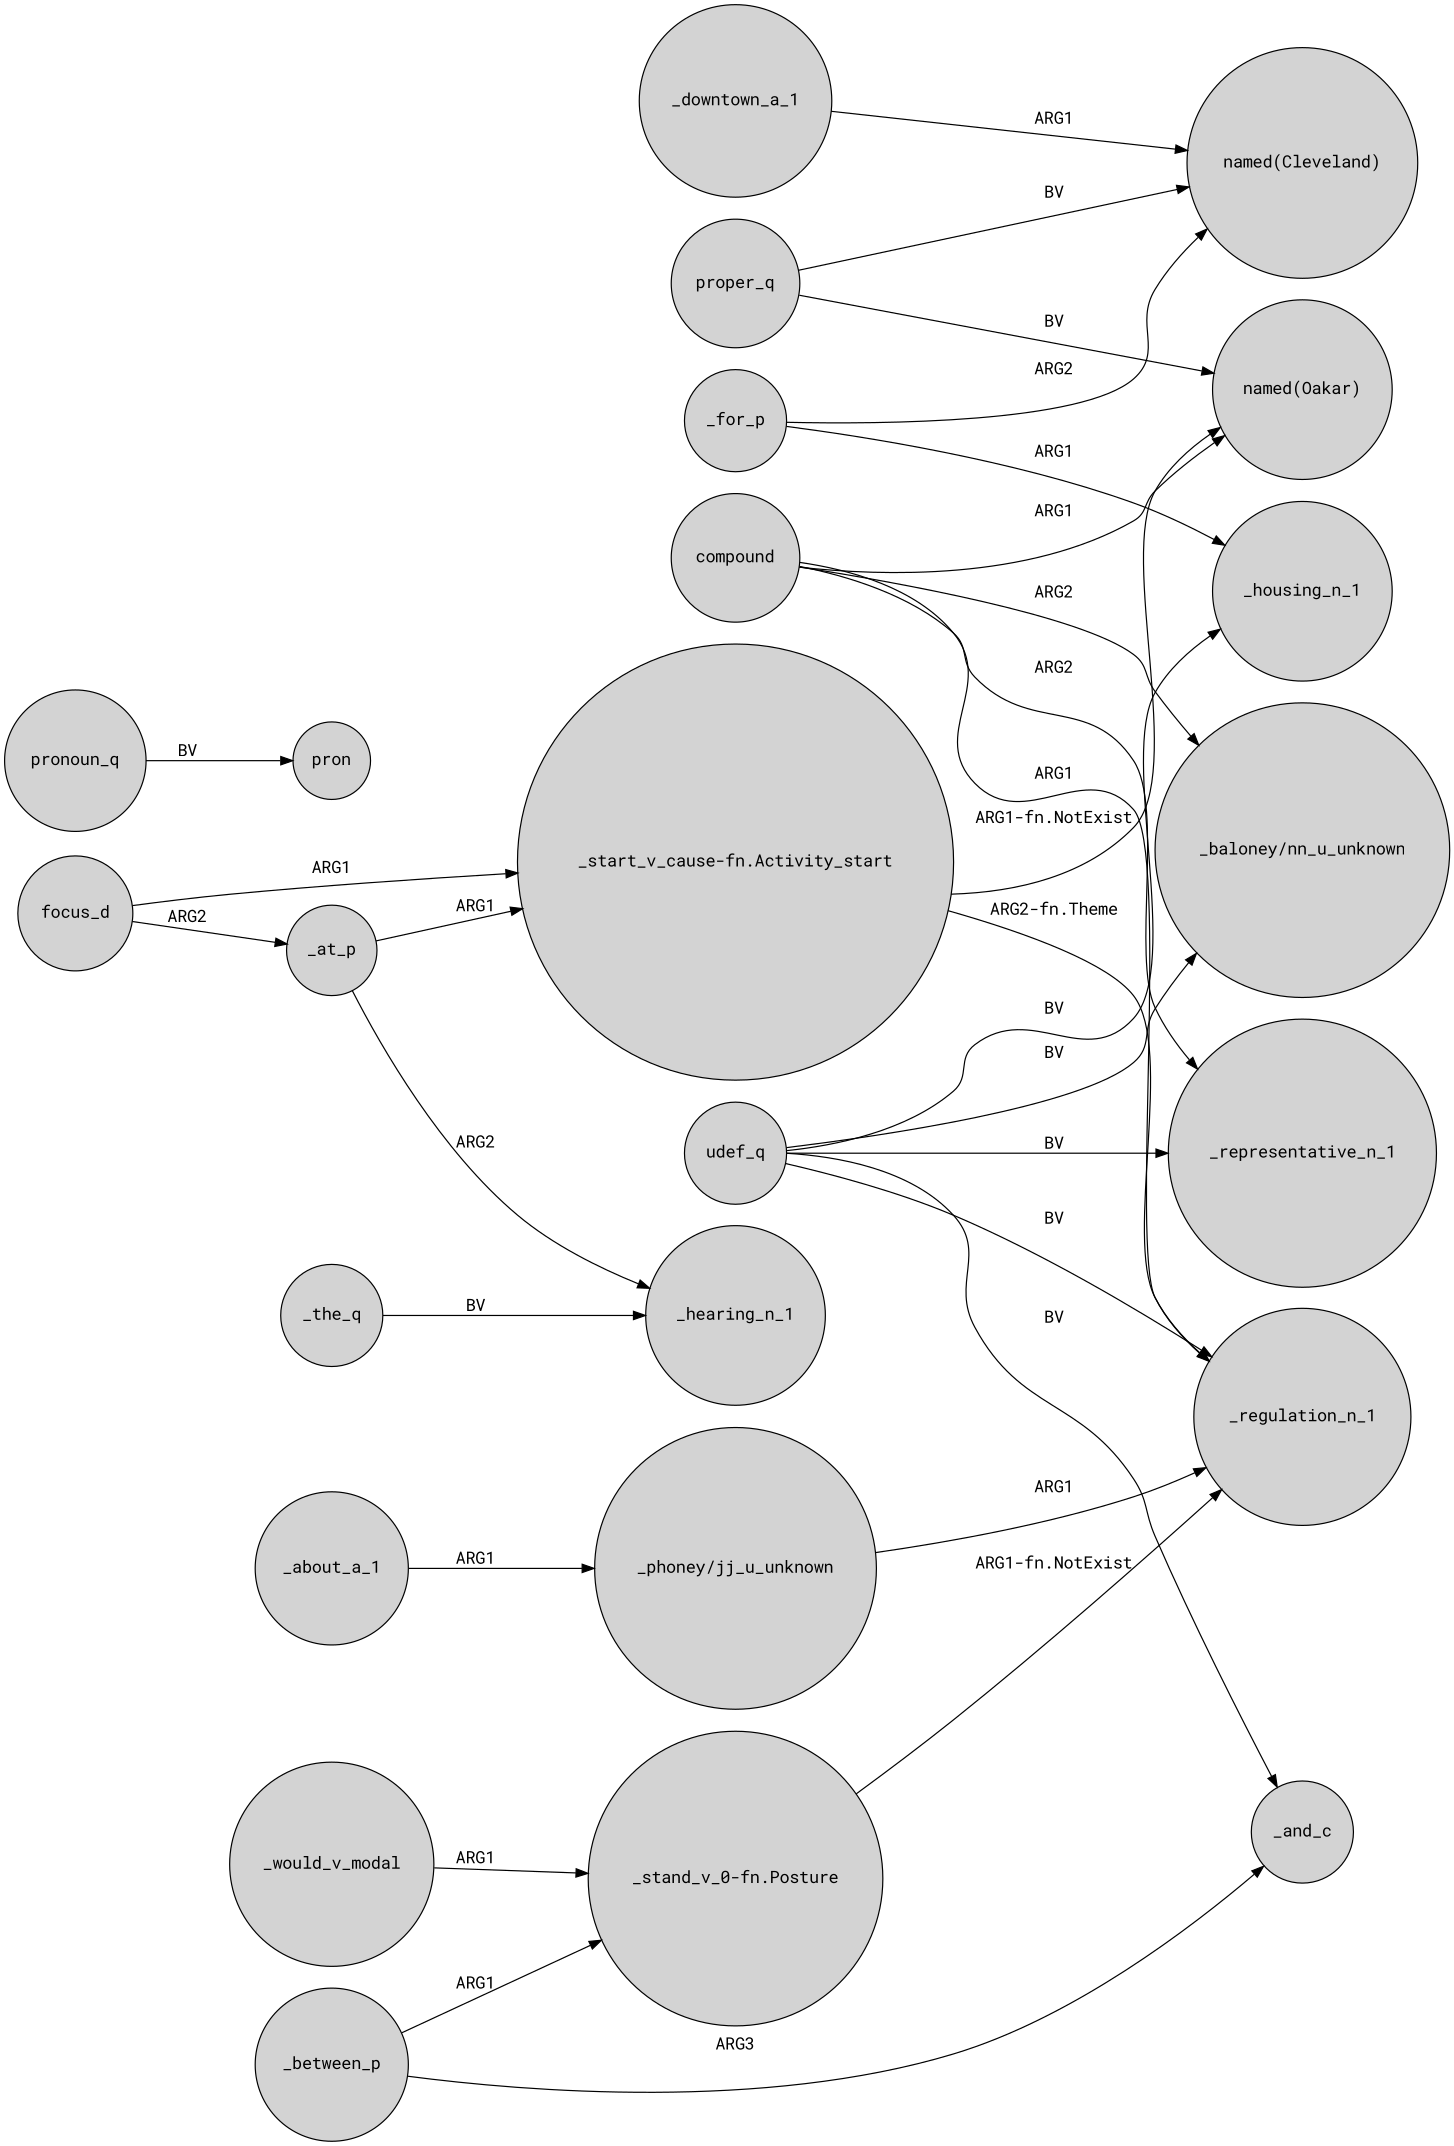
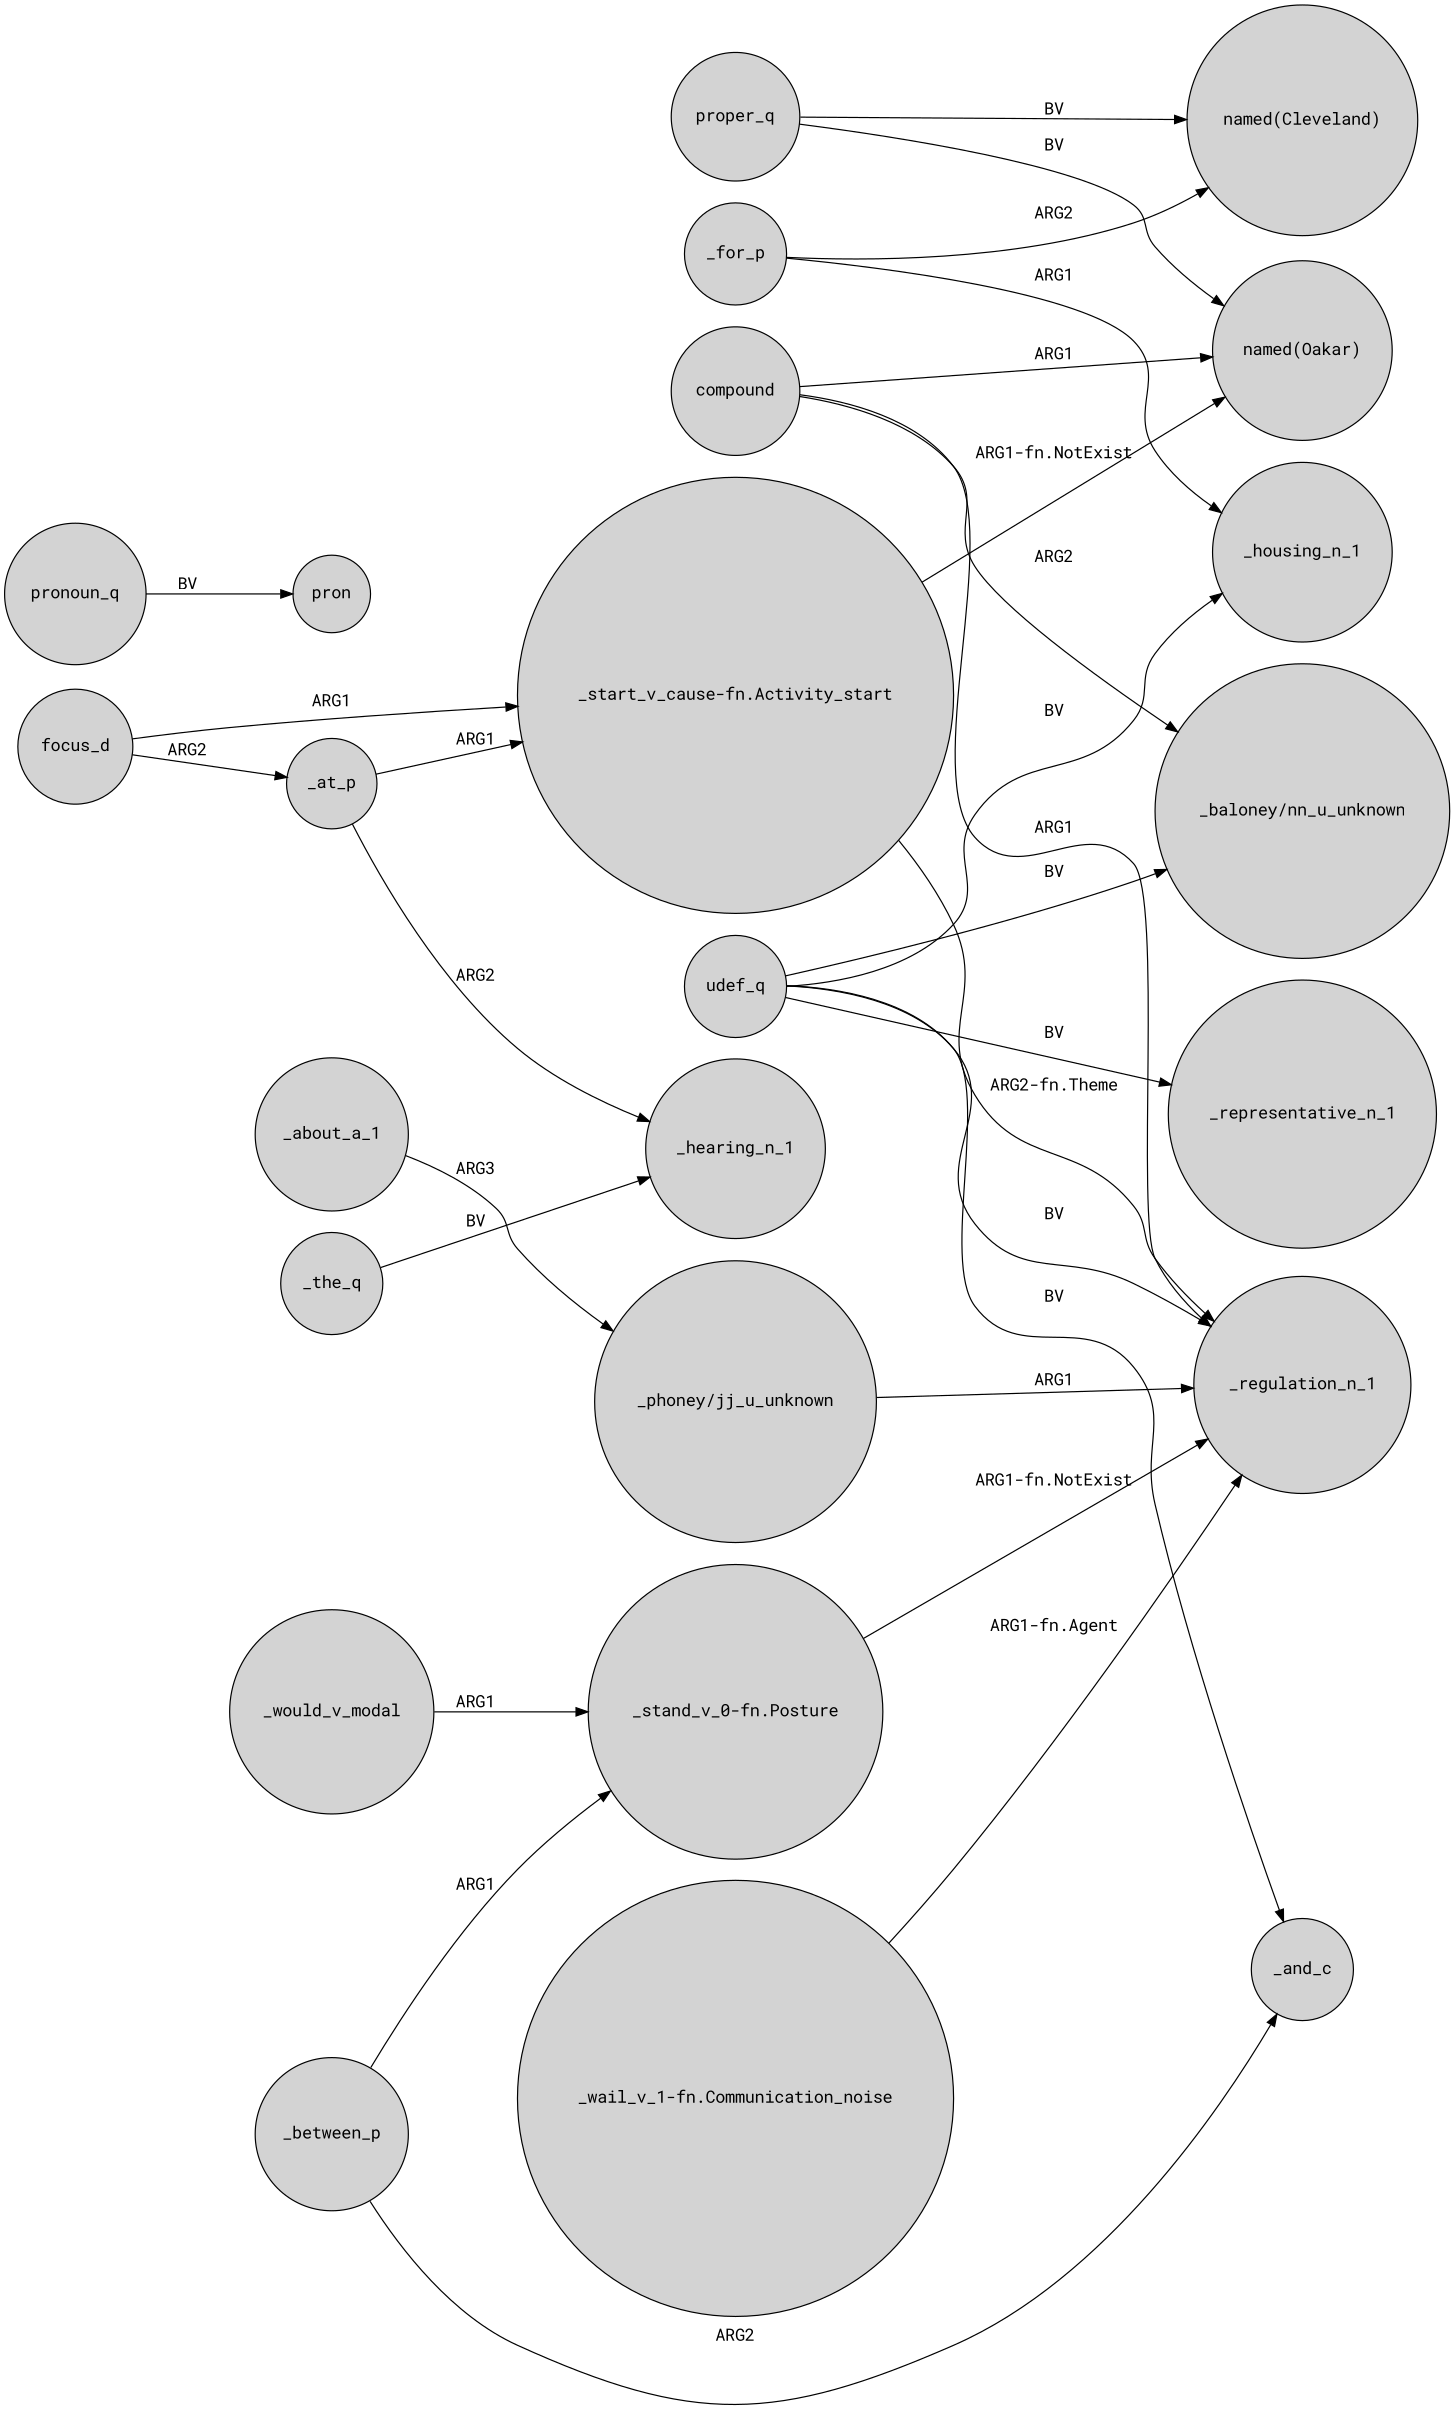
  digraph {
    fontname="Roboto Mono"
    rankdir=LR
    node [fontname="Roboto Mono" shape=circle style=filled]
    edge [fontname="Roboto Mono"]
    _for_p
    "named(Cleveland)"
    _housing_n_1
    compound
    "_baloney/nn_u_unknown"
    _regulation_n_1
    _representative_n_1
    "named(Oakar)"
    n9 [label="_stand_v_0-fn.Posture"]
    _would_v_modal
    udef_q
    _and_c
    _between_p
    "_phoney/jj_u_unknown"
    focus_d
    _at_p
    "_start_v_cause-fn.Activity_start"
    _hearing_n_1
    _the_q
    _about_a_1
    pronoun_q
    pron
-   _downtown_a_1
+   "_wail_v_1-fn.Communication_noise"
    proper_q
    _for_p -> "named(Cleveland)" [label=ARG2]
    _for_p -> _housing_n_1 [label=ARG1]
    compound -> "_baloney/nn_u_unknown" [label=ARG2]
    compound -> _regulation_n_1 [label=ARG1]
-   compound -> _representative_n_1 [label=ARG2]
    compound -> "named(Oakar)" [label=ARG1]
    n9 -> _regulation_n_1 [label="ARG1-fn.NotExist"]
    _would_v_modal -> n9 [label=ARG1]
    udef_q -> _housing_n_1 [label=BV]
    udef_q -> "_baloney/nn_u_unknown" [label=BV]
    udef_q -> _regulation_n_1 [label=BV]
    udef_q -> _representative_n_1 [label=BV]
    udef_q -> _and_c [label=BV]
    _between_p -> n9 [label=ARG1]
-   _between_p -> _and_c [label=ARG3]
+   _between_p -> _and_c [label=ARG2]
    "_phoney/jj_u_unknown" -> _regulation_n_1 [label=ARG1]
    focus_d -> _at_p [label=ARG2]
    focus_d -> "_start_v_cause-fn.Activity_start" [label=ARG1]
    _at_p -> "_start_v_cause-fn.Activity_start" [label=ARG1]
    _at_p -> _hearing_n_1 [label=ARG2]
    "_start_v_cause-fn.Activity_start" -> _regulation_n_1 [label="ARG2-fn.Theme"]
    "_start_v_cause-fn.Activity_start" -> "named(Oakar)" [label="ARG1-fn.NotExist"]
    _the_q -> _hearing_n_1 [label=BV]
-   _about_a_1 -> "_phoney/jj_u_unknown" [label=ARG1]
+   _about_a_1 -> "_phoney/jj_u_unknown" [label=ARG3]
    pronoun_q -> pron [label=BV]
-   _downtown_a_1 -> "named(Cleveland)" [label=ARG1]
+   "_wail_v_1-fn.Communication_noise" -> _regulation_n_1 [label="ARG1-fn.Agent"]
    proper_q -> "named(Cleveland)" [label=BV]
    proper_q -> "named(Oakar)" [label=BV]
  }
